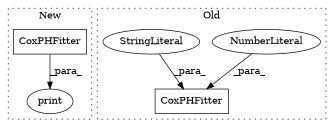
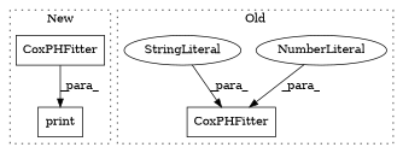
  digraph {
    node [a=32 shape=box]
    n1 [l=13 label=CoxPHFitter s=467]
-   n2 [l="6,1" label=print s="650,723" shape=ellipse]
+   n2 [l="6,1" label=print s="650,723"]
    n3 [l="12,1" label=CoxPHFitter s="442,470"]
    n4 [a=34 l=3 label=NumberLiteral s=458 shape=ellipse]
    n5 [a=45 l=8 label=StringLiteral s=462 shape=ellipse]
    subgraph cluster_1 {
      label=New
      style=dotted
      n1
      n2
    }
    subgraph cluster_2 {
      label=Old
      style=dotted
      n3
      n4
      n5
    }
    n1 -> n2 [label=_para_]
    n4 -> n3 [label=_para_]
    n5 -> n3 [label=_para_]
  }
